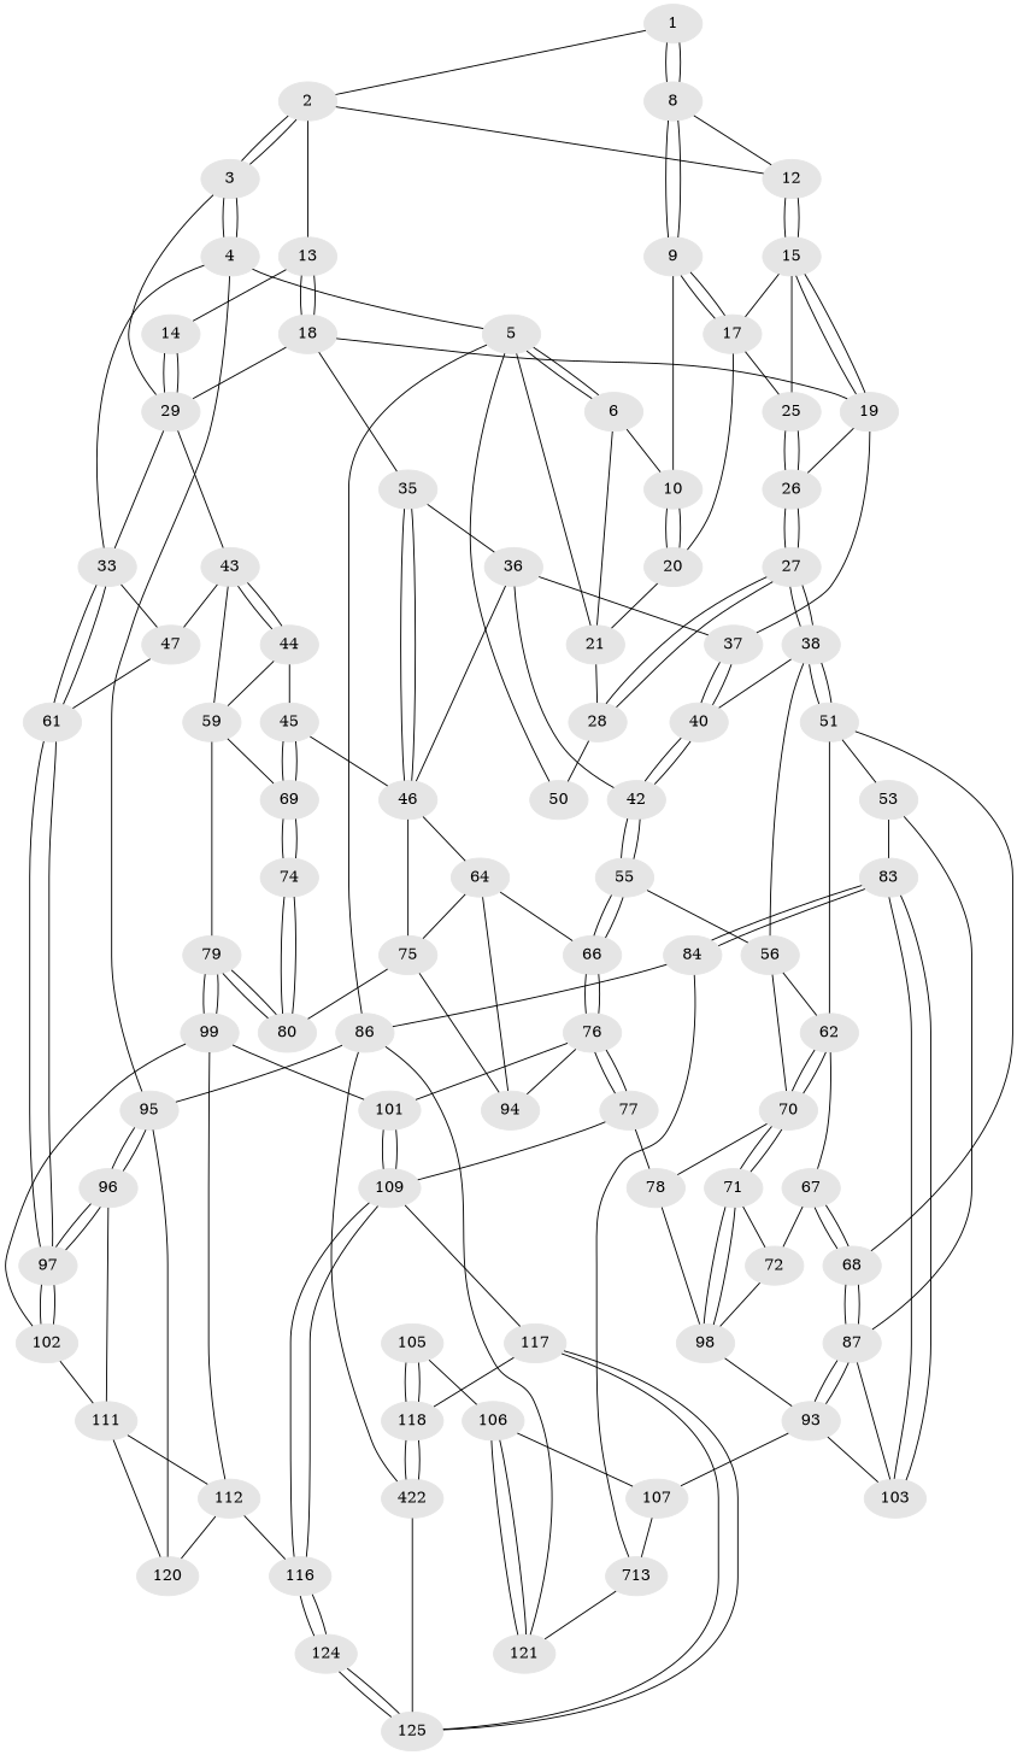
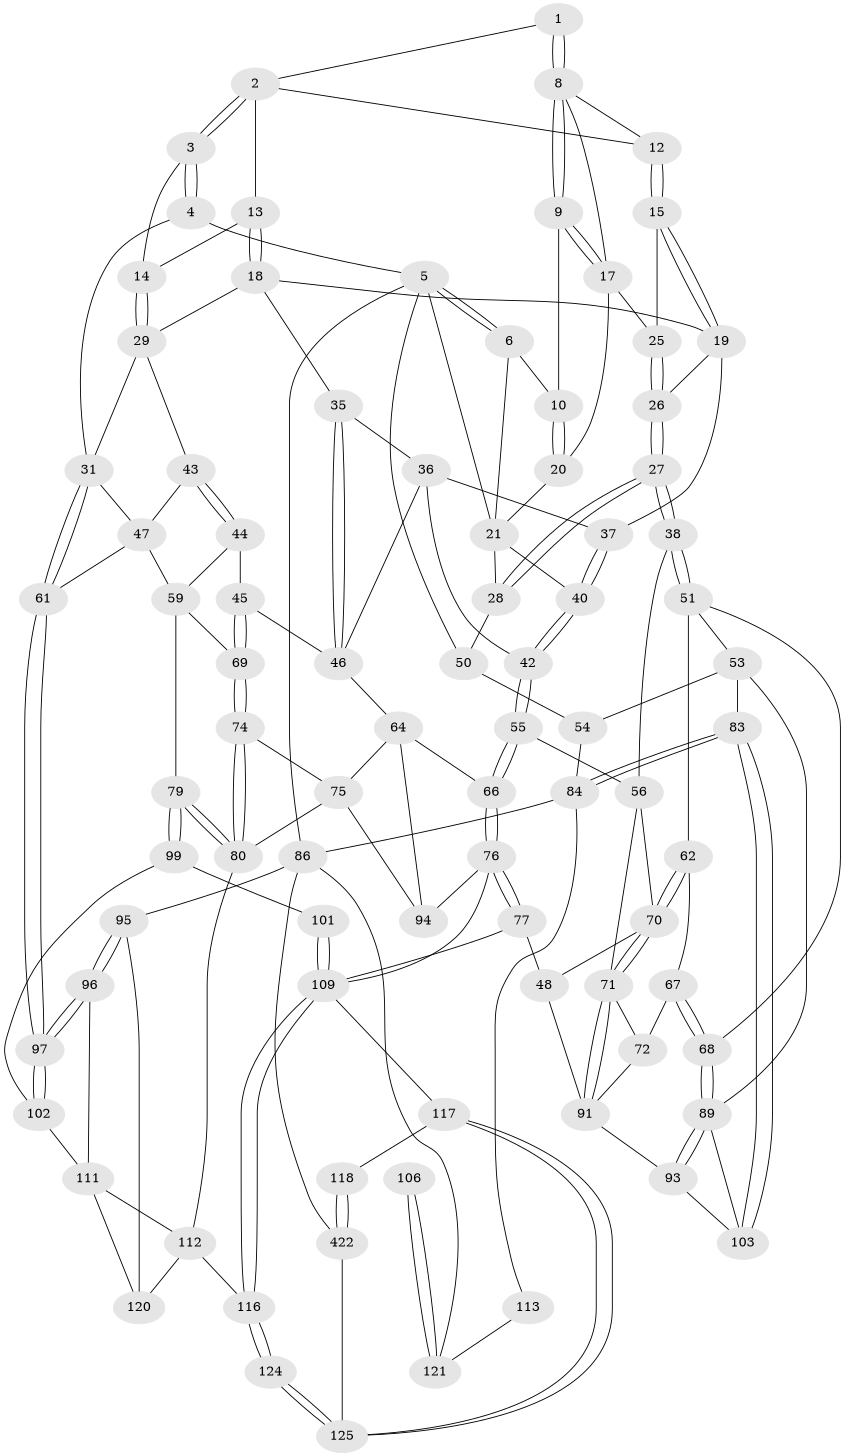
  graph {
    node [color=gray90 style=filled]
    2 [super="+11"]
    1
    8
    3
    12
    13
    9
    4
    14
    15 [super="+16"]
    18 [super="+30"]
    5 [super="+23"]
-   31 [super="+32" label=33]
+   31 [super="+32"]
    95
    29 [super="+33"]
    6 [super="+7"]
    21 [super="+22"]
    50
    86 [super="+123"]
    47 [super="+58"]
    61
    96
    120 [super="+126"]
    10
    28 [super="+49"]
+   54 [super="+81"]
    121
    n28 [label=422]
    20
    17 [super="+24"]
    25
    19 [super="+34"]
    35
    43
    26
    37
    36 [super="+41"]
    46 [super="+48"]
    27
    40
    38 [super="+39"]
    51 [super="+52"]
    56 [super="+57"]
    84 [super="+85"]
    44
    59 [super="+60"]
    97
    42
    64 [super="+65"]
    55
    53 [super="+82"]
    62 [super="+63"]
    68
    70 [super="+73"]
    66
    45
    69
    79
    74
    75 [super="+89"]
    94
    83
-   87 [super="+88"]
+   87 [super="+88" label=89]
    67
    103
    93 [super="+104"]
-   113 [super="+114" label=713]
+   113 [super="+114"]
    76 [super="+98"]
    71
-   78 [super="+90"]
+   78 [super="+90" label=48]
    80
    99 [super="+100"]
    102
    72
    77
    101
-   91 [super="+92" label=98]
+   91 [super="+92"]
    109 [super="+110"]
    116
    117
-   105
    106
    118
    112 [super="+115"]
    125
-   107 [super="+108"]
    111 [super="+119"]
    124
    2 -- 3
    2 -- 3
    2 -- 12
    2 -- 13
    1 -- 2
    1 -- 8
    1 -- 8
    8 -- 12
    8 -- 9
    8 -- 9
    3 -- 4
    3 -- 4
-   3 -- 29
+   3 -- 14
    12 -- 15
    12 -- 15
    13 -- 14
    13 -- 18
    13 -- 18
    9 -- 10
    9 -- 17
    9 -- 17
    4 -- 5
    4 -- 31
-   4 -- 95
    14 -- 29
    14 -- 29
-   15 -- 17
+   8 -- 17
    15 -- 25
    15 -- 19
    15 -- 19
    18 -- 29
    18 -- 19
    18 -- 35
    5 -- 6
    5 -- 6
    5 -- 21
    5 -- 50
    5 -- 86
    31 -- 47
    31 -- 61
    31 -- 61
    95 -- 96
    95 -- 96
    95 -- 120
    29 -- 31
    29 -- 43
    6 -- 21
    6 -- 10
    21 -- 28
+   50 -- 54
    86 -- 95
    86 -- 121
    86 -- n28
    47 -- 61
-   43 -- 59
+   47 -- 59
    61 -- 97
    61 -- 97
    96 -- 97
    96 -- 97
    96 -- 111
    10 -- 20
    10 -- 20
    28 -- 50
+   54 -- 84
    n28 -- 125
    20 -- 21
    17 -- 20
    17 -- 25
    25 -- 26
    25 -- 26
    19 -- 26
    19 -- 37
    35 -- 36
    35 -- 46
    35 -- 46
    43 -- 47
    43 -- 44
    43 -- 44
    26 -- 27
    26 -- 27
    37 -- 40
    37 -- 40
    36 -- 37
    36 -- 46
    36 -- 42
    46 -- 64
    27 -- 28
    27 -- 28
    27 -- 38
    27 -- 38
    40 -- 42
    40 -- 42
-   38 -- 40
+   21 -- 40
    38 -- 51
    38 -- 51
    38 -- 56
    51 -- 53
    51 -- 62
    51 -- 68
-   56 -- 62
+   56 -- 71
    56 -- 70
    84 -- 86
    84 -- 113
    44 -- 59
    44 -- 45
    59 -- 69
    59 -- 79
    97 -- 102
    97 -- 102
    42 -- 55
    42 -- 55
    64 -- 66
    64 -- 75
    64 -- 94
    55 -- 56
    55 -- 66
    55 -- 66
+   53 -- 54
    53 -- 83
    53 -- 87
    62 -- 70
    62 -- 70
    62 -- 67
    68 -- 87
    68 -- 87
    70 -- 71
    70 -- 71
    70 -- 78
    66 -- 76
    66 -- 76
    45 -- 46
    45 -- 69
    45 -- 69
    69 -- 74
    69 -- 74
    79 -- 80
    79 -- 80
    79 -- 99
    79 -- 99
-   46 -- 75
+   74 -- 75
    74 -- 80
    74 -- 80
    75 -- 94
    75 -- 80
    83 -- 84
    83 -- 84
    83 -- 103
    83 -- 103
    87 -- 103
    87 -- 93
    87 -- 93
    67 -- 68
    67 -- 68
    67 -- 72
    93 -- 103
-   93 -- 107
    113 -- 121
    76 -- 94
    76 -- 77
    76 -- 77
-   76 -- 101
+   76 -- 109
    71 -- 72
    71 -- 91
    71 -- 91
    78 -- 91
    99 -- 102
    99 -- 101
-   99 -- 112
+   80 -- 112
    102 -- 111
    72 -- 91
    77 -- 78
    77 -- 109
    101 -- 109
    101 -- 109
    91 -- 93
    109 -- 116
    109 -- 116
    109 -- 117
    116 -- 124
    116 -- 124
    117 -- 118
    117 -- 125
    117 -- 125
-   105 -- 106
-   105 -- 118
-   105 -- 118
    106 -- 121
    106 -- 121
-   106 -- 107
    118 -- n28
    118 -- n28
    112 -- 120
    112 -- 116
-   107 -- 113 [weight=2]
    111 -- 120
    111 -- 112
    124 -- 125
    124 -- 125
  }
